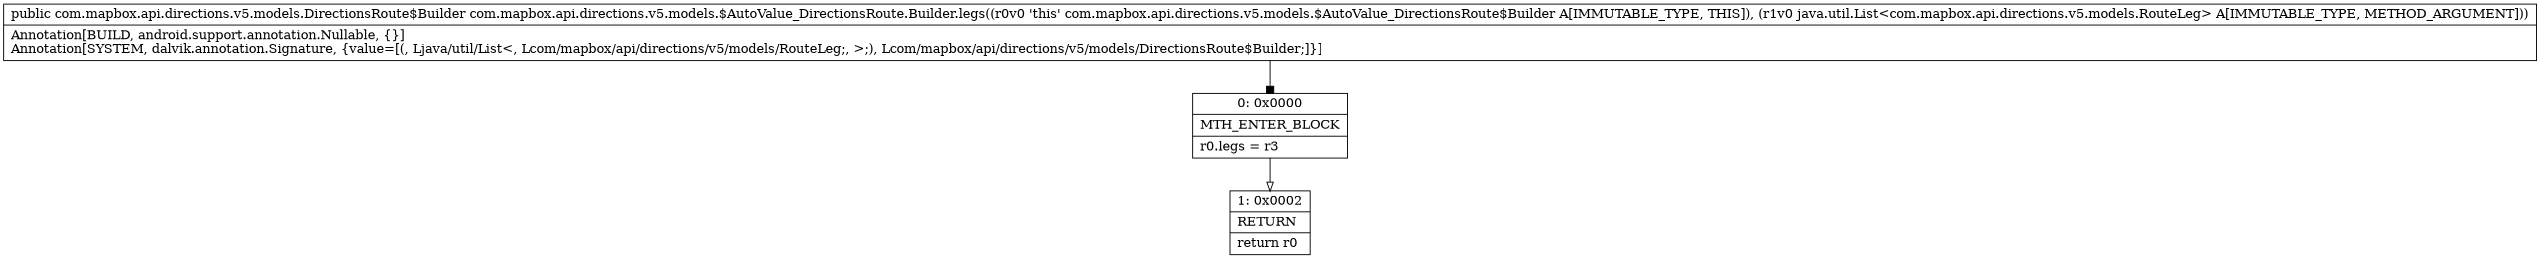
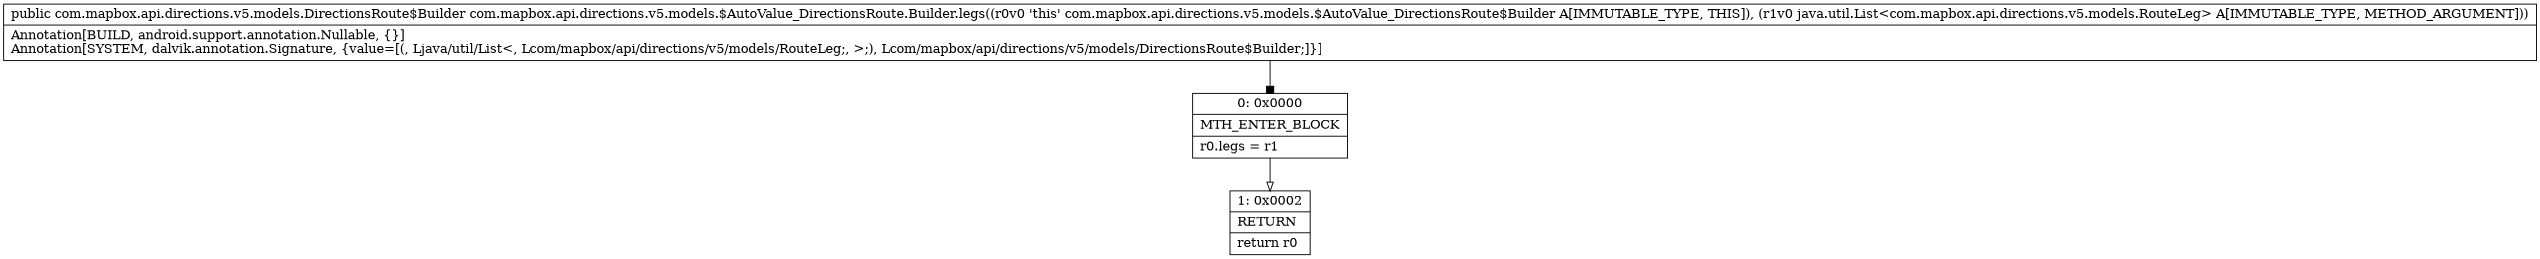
  digraph {
    node [shape=record]
-   n1 [label="{0\:\ 0x0000|MTH_ENTER_BLOCK\l|r0.legs = r3\l}"]
+   n1 [label="{0\:\ 0x0000|MTH_ENTER_BLOCK\l|r0.legs = r1\l}"]
    n2 [label="{1\:\ 0x0002|RETURN\l|return r0\l}"]
    n3 [label="{public com.mapbox.api.directions.v5.models.DirectionsRoute$Builder com.mapbox.api.directions.v5.models.$AutoValue_DirectionsRoute.Builder.legs((r0v0 'this' com.mapbox.api.directions.v5.models.$AutoValue_DirectionsRoute$Builder A[IMMUTABLE_TYPE, THIS]), (r1v0 java.util.List\<com.mapbox.api.directions.v5.models.RouteLeg\> A[IMMUTABLE_TYPE, METHOD_ARGUMENT]))  | Annotation[BUILD, android.support.annotation.Nullable, \{\}]\lAnnotation[SYSTEM, dalvik.annotation.Signature, \{value=[(, Ljava\/util\/List\<, Lcom\/mapbox\/api\/directions\/v5\/models\/RouteLeg;, \>;), Lcom\/mapbox\/api\/directions\/v5\/models\/DirectionsRoute$Builder;]\}]\l}"]
    n1 -> n2 [arrowhead=onormal]
    n3 -> n1 [arrowhead=box]
  }
